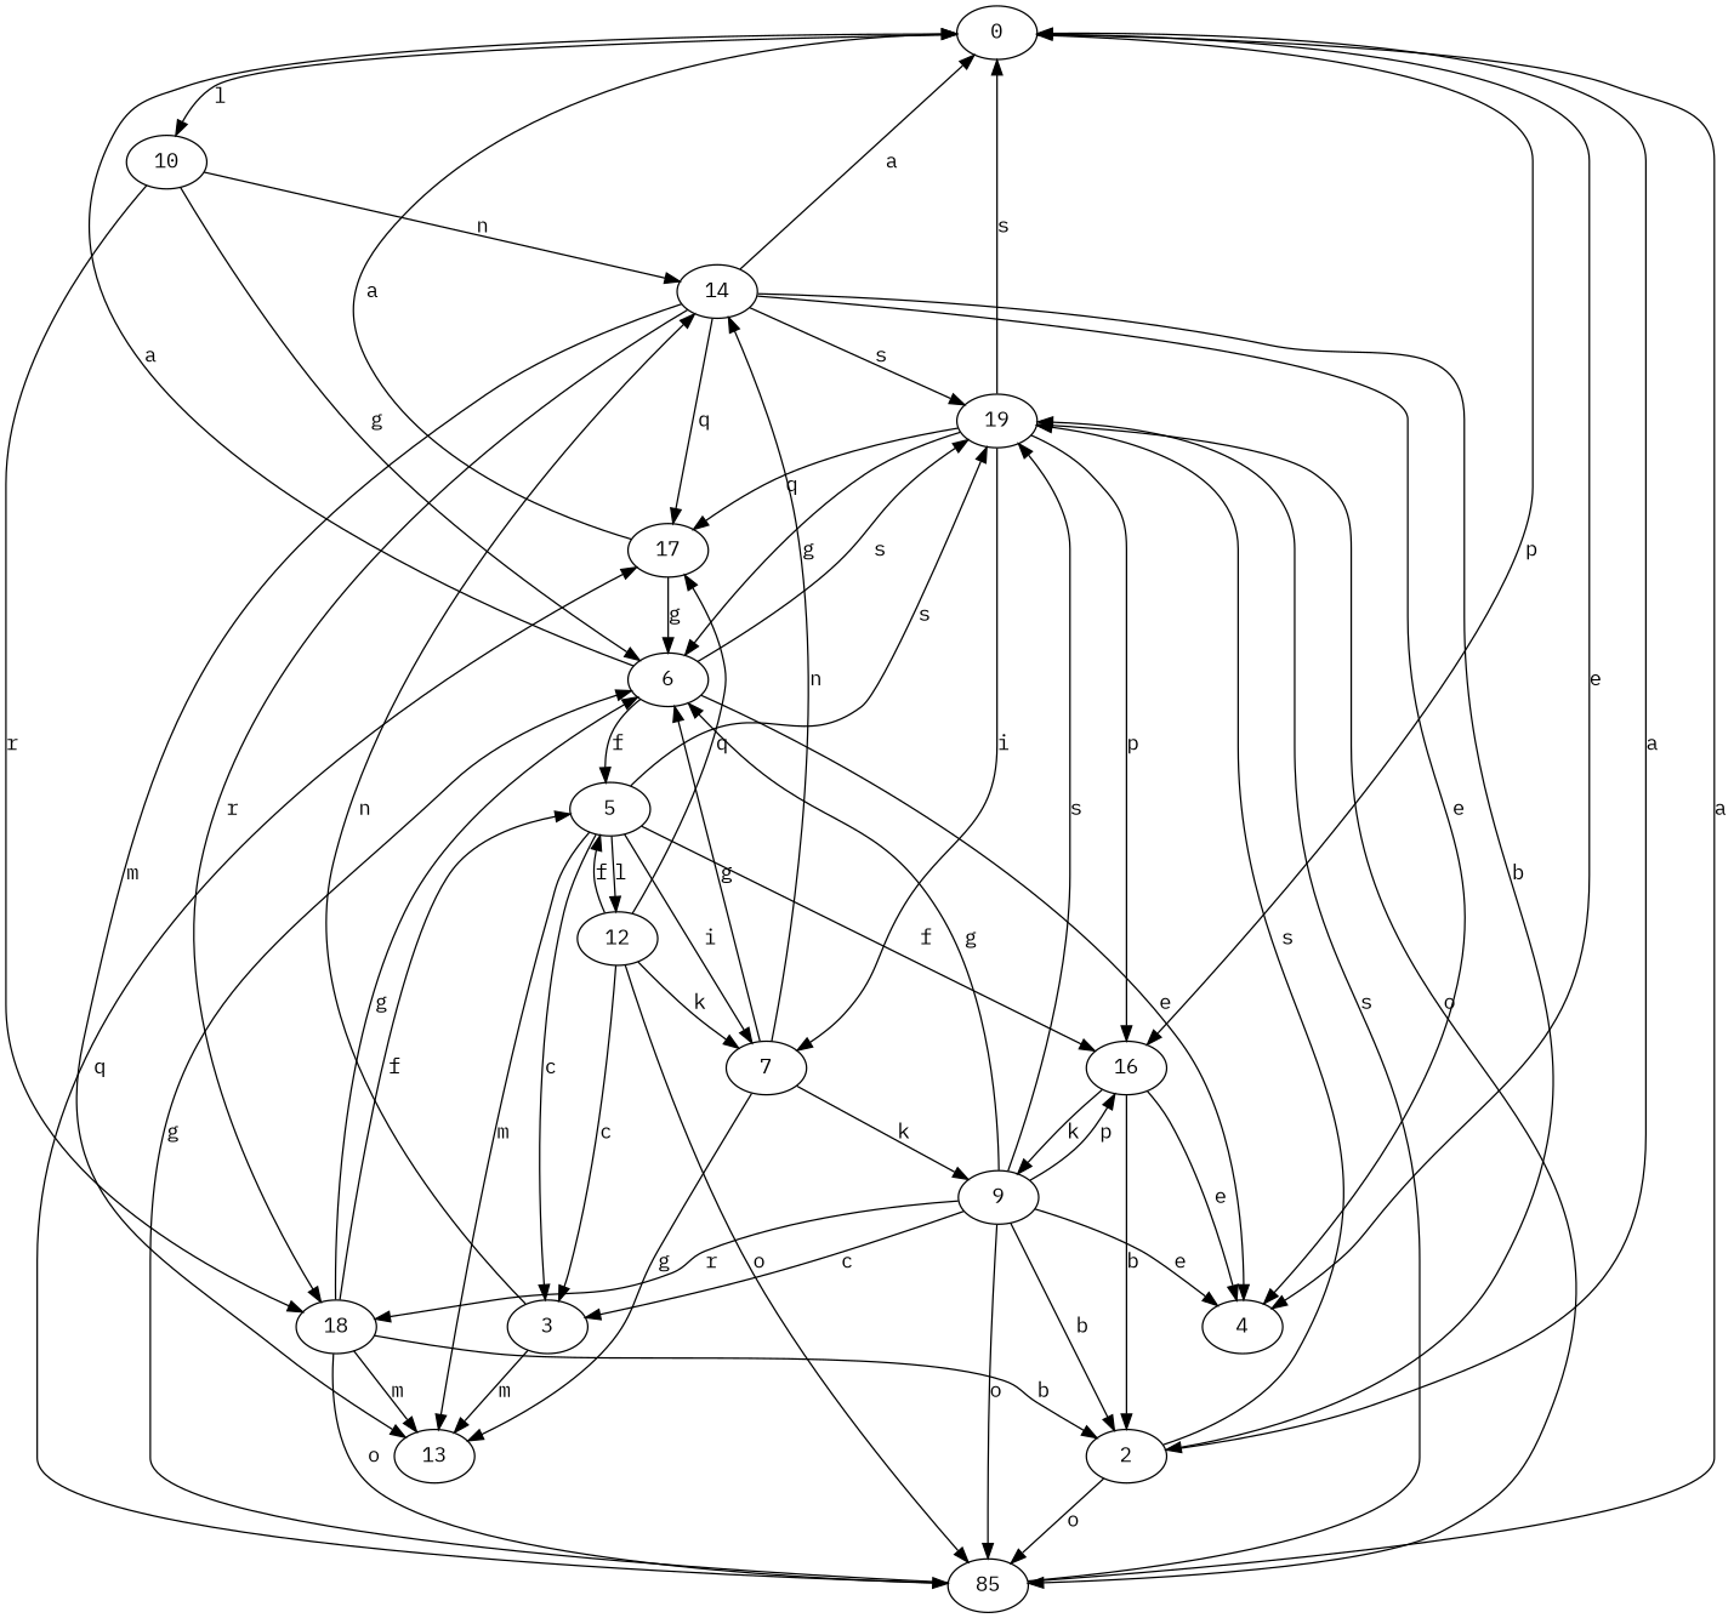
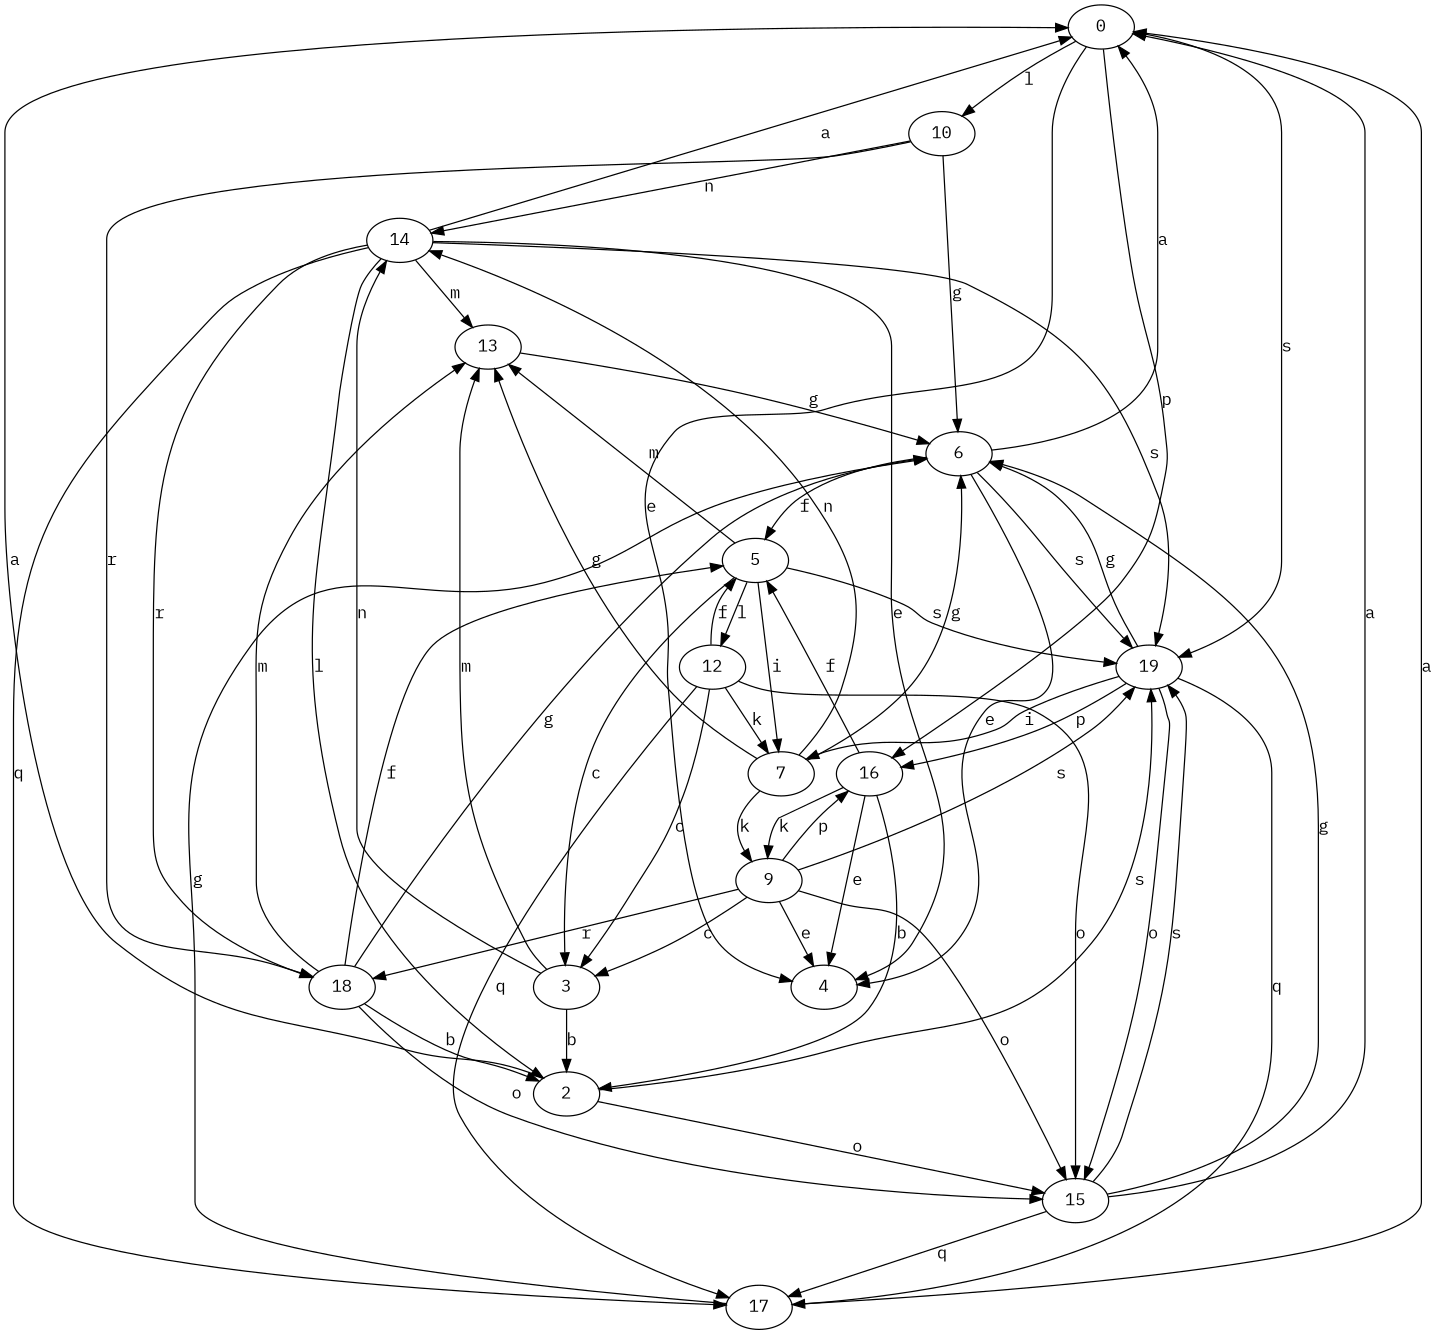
  strict digraph {
    fontname="IBM Plex Mono"
    node [fontname="IBM Plex Mono"]
    edge [fontname="IBM Plex Mono"]
    0
    4
    10
    16
    19
    14
    6
    18
    2
    5
    9
-   15 [label=85]
+   15
    7
    17
    3
    13
    12
    0 -> 4 [label=e]
    0 -> 10 [label=l]
    0 -> 16 [label=p]
-   19 -> 0 [label=s]
+   0 -> 19 [label=s]
    10 -> 14 [label=n]
    10 -> 6 [label=g]
    10 -> 18 [label=r]
    16 -> 4 [label=e]
    16 -> 2 [label=b]
-   5 -> 16 [label=f]
+   16 -> 5 [label=f]
    16 -> 9 [label=k]
    19 -> 16 [label=p]
    19 -> 6 [label=g]
    19 -> 15 [label=o]
    19 -> 7 [label=i]
    19 -> 17 [label=q]
    14 -> 0 [label=a]
    14 -> 4 [label=e]
    14 -> 19 [label=s]
    14 -> 18 [label=r]
-   14 -> 2 [label=b]
+   14 -> 2 [label=l]
    14 -> 17 [label=q]
    14 -> 13 [label=m]
    6 -> 0 [label=a]
    6 -> 4 [label=e]
    6 -> 19 [label=s]
    6 -> 5 [label=f]
    18 -> 6 [label=g]
    18 -> 2 [label=b]
    18 -> 5 [label=f]
    18 -> 15 [label=o]
    18 -> 13 [label=m]
    2 -> 0 [label=a]
    2 -> 19 [label=s]
    2 -> 15 [label=o]
    5 -> 19 [label=s]
    5 -> 7 [label=i]
    5 -> 3 [label=c]
    5 -> 13 [label=m]
    5 -> 12 [label=l]
    9 -> 4 [label=e]
    9 -> 16 [label=p]
    9 -> 19 [label=s]
-   9 -> 6 [label=g]
+   13 -> 6 [label=g]
    9 -> 18 [label=r]
    9 -> 15 [label=o]
    9 -> 3 [label=c]
    15 -> 0 [label=a]
    15 -> 19 [label=s]
    15 -> 6 [label=g]
    15 -> 17 [label=q]
    7 -> 14 [label=n]
    7 -> 6 [label=g]
    7 -> 9 [label=k]
    7 -> 13 [label=g]
    17 -> 0 [label=a]
    17 -> 6 [label=g]
    3 -> 14 [label=n]
-   9 -> 2 [label=b]
+   3 -> 2 [label=b]
    3 -> 13 [label=m]
    12 -> 5 [label=f]
    12 -> 15 [label=o]
    12 -> 7 [label=k]
    12 -> 17 [label=q]
    12 -> 3 [label=c]
  }
